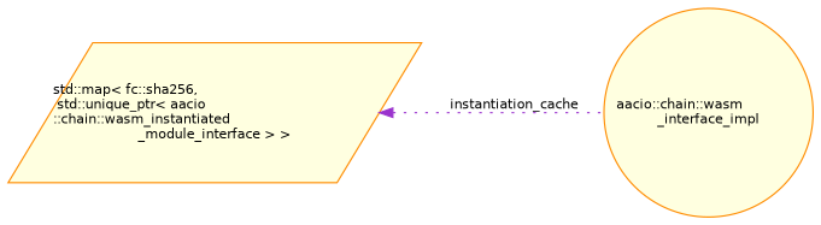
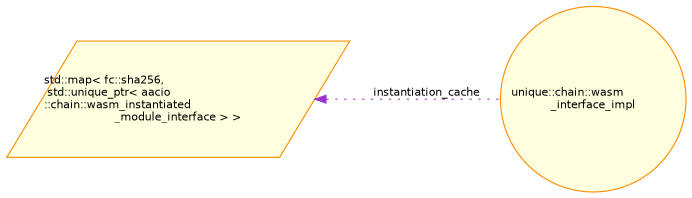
  digraph {
    rankdir=LR
    node [color=darkorange fillcolor=lightyellow fontname=Helvetica fontsize=10 style=filled]
-   n1 [fontcolor=black height=0.2 label="aacio::chain::wasm\l_interface_impl" shape=circle width=0.4]
+   n1 [fontcolor=black height=0.2 label="unique::chain::wasm\l_interface_impl" shape=circle width=0.4]
    n2 [height=0.2 label="std::map\< fc::sha256,\l std::unique_ptr\< aacio\l::chain::wasm_instantiated\l_module_interface \> \>" shape=parallelogram width=0.4]
    n2 -> n1 [color=darkorchid3 dir=back fontname=Helvetica fontsize=10 label=" instantiation_cache" labelfontname=Helvetica labelfontsize=10 style=dotted]
  }
